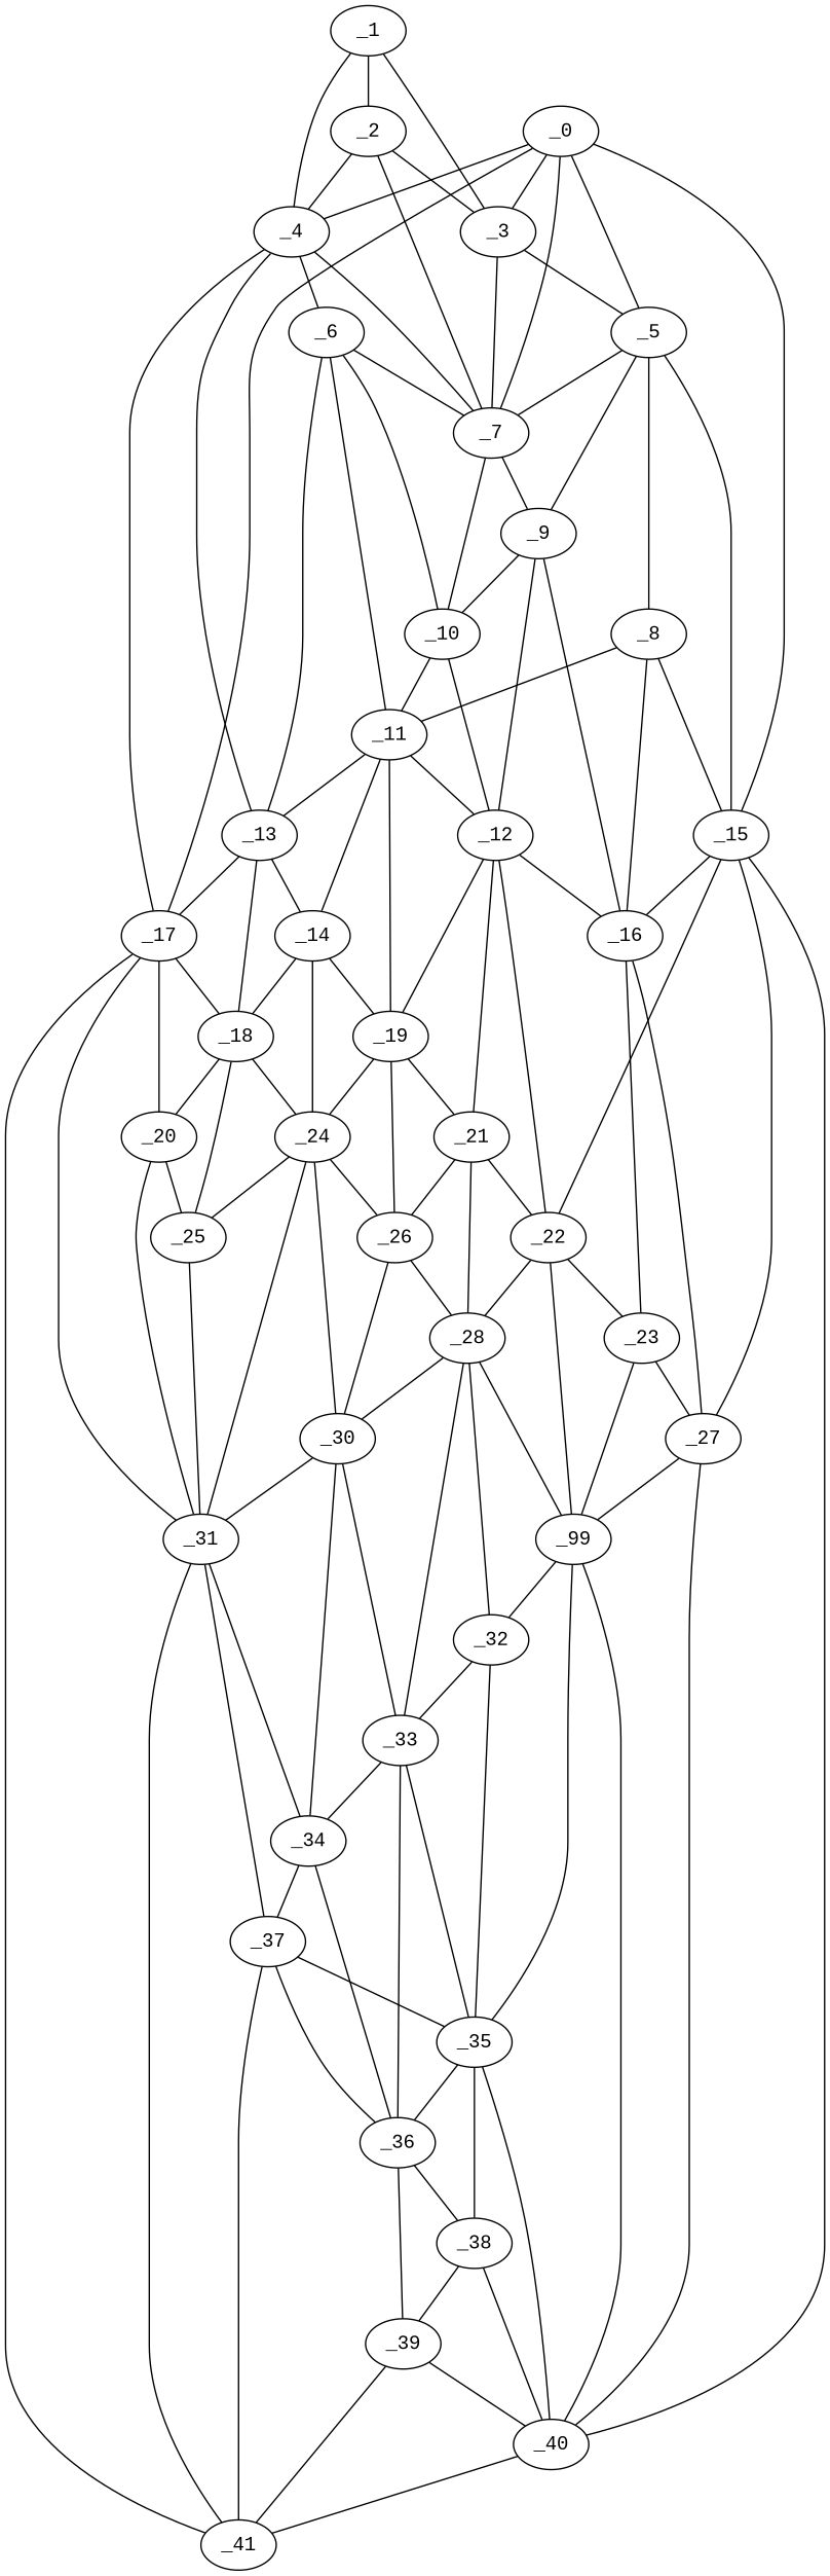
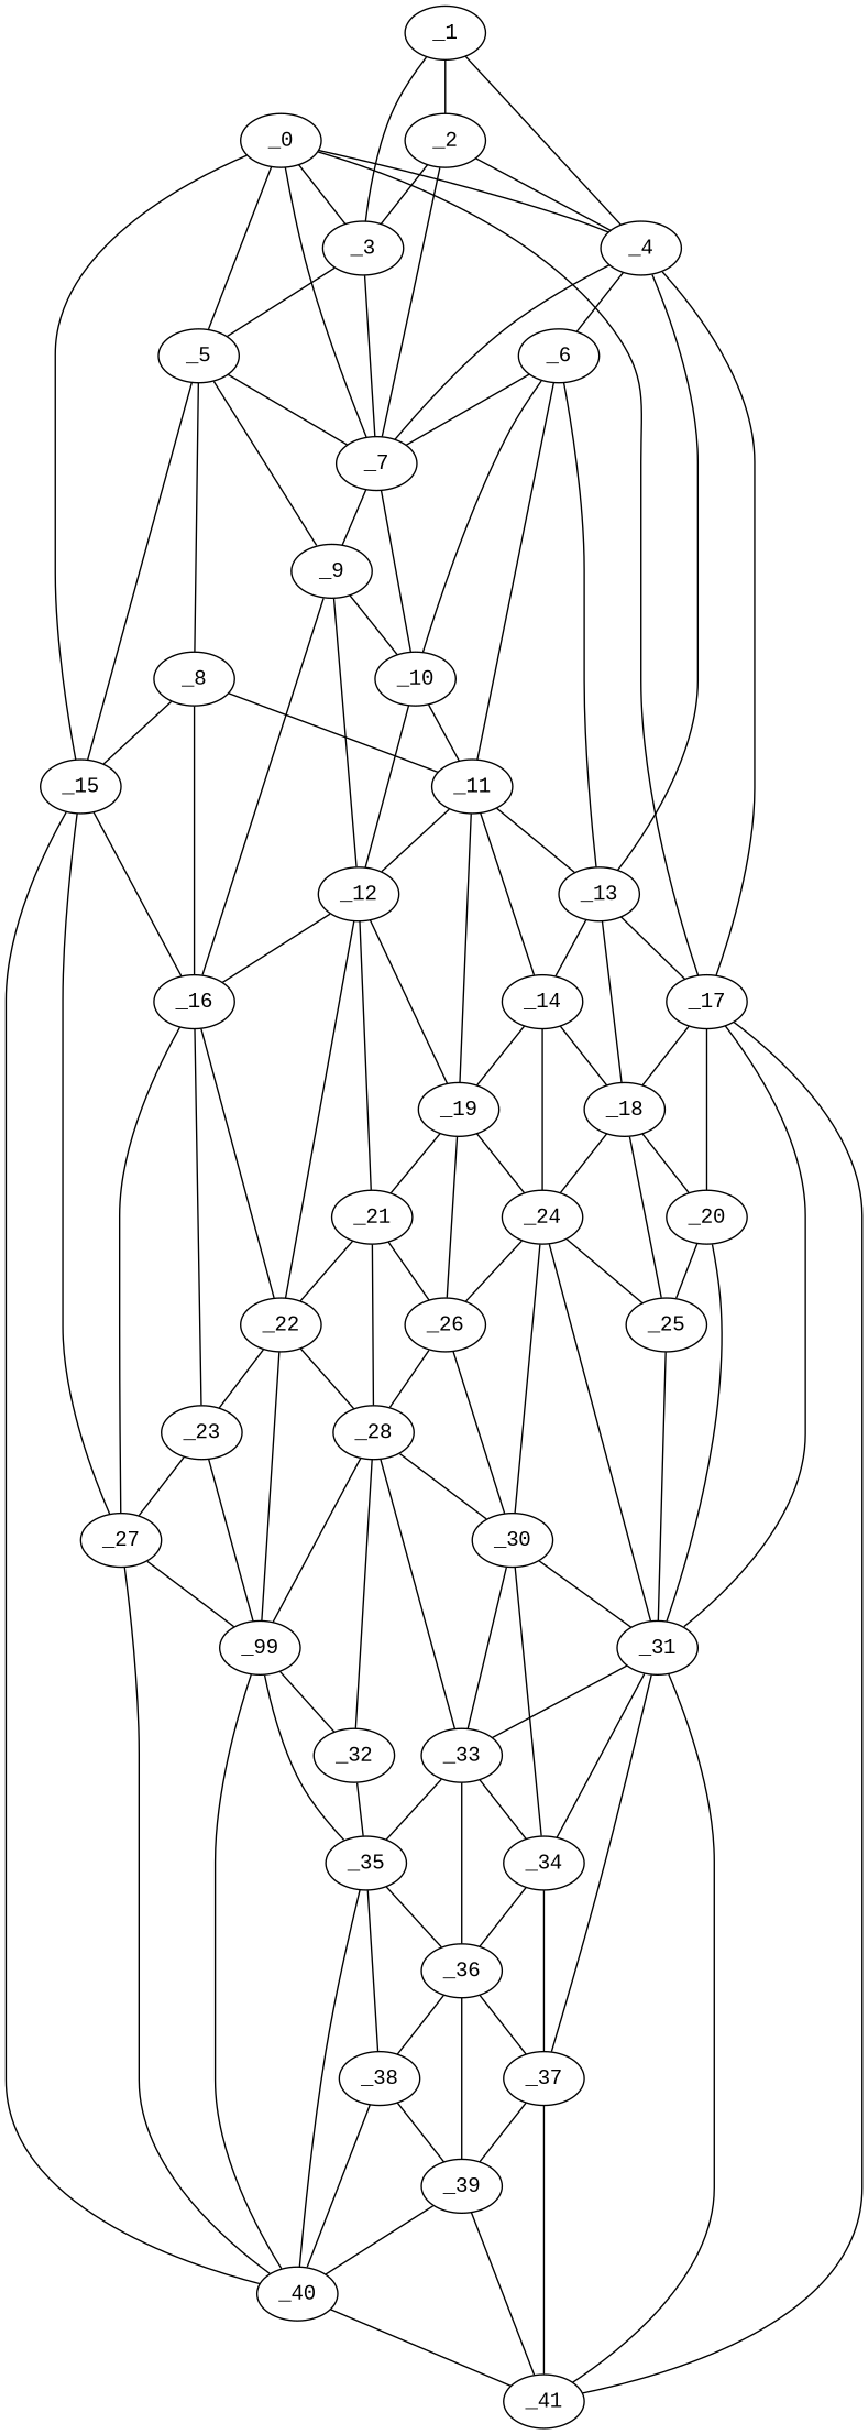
  graph {
    fontname="Liberation Mono"
    node [fontname="Liberation Mono" x=65 y=64]
    edge [fontname="Liberation Mono" valence=2]
    _0 [x=5 y=43]
    _3 [x=33 y=42]
    _4 [x=36 y=55]
    _5 [x=44 y=38]
    _15 [x=64 y=30]
    _17 [y=96]
    _7 [x=46 y=51]
    _1 [x=23 y=44]
    _2 [x=31 y=49]
    _6 [x=45 y=57]
    _13 [x=61 y=76]
    _8 [x=52 y=36]
    _9 [x=53 y=43]
    _16 [y=39]
    _27 [x=78 y=38]
    _40 [x=126]
    _18 [x=68 y=82]
    _20 [x=69 y=94]
    _31 [x=91 y=88]
    _41 [x=126 y=81]
    _10 [x=54 y=58]
    _11 [x=58 y=68]
    _14 [x=63 y=70]
    _12 [x=60 y=57]
    _22 [x=72 y=52]
    _23 [x=73 y=44]
    n27 [label=_99 x=89 y=45]
    _24 [x=75 y=81]
    _25 [x=76 y=90]
    _34 [x=100 y=74]
    _37 [x=107 y=76]
    _19 [x=69]
    _21 [x=71 y=58]
    _26 [x=77]
    _28 [x=85 y=60]
    _30 [x=90 y=77]
    _32 [x=94 y=54]
    _33 [x=95 y=65]
    _35 [x=103 y=58]
    _36 [x=107 y=65]
    _39 [x=115 y=75]
    _38 [x=113]
    _0 -- _3
    _0 -- _4 [valence=1]
    _0 -- _5 [valence=1]
    _0 -- _15 [valence=1]
    _0 -- _17 [valence=1]
    _0 -- _7 [valence=1]
    _3 -- _5 [valence=1]
    _3 -- _7
    _4 -- _17
    _4 -- _7
    _4 -- _6
    _4 -- _13
    _5 -- _15
    _5 -- _7
    _5 -- _8 [valence=1]
    _5 -- _9 [valence=1]
    _15 -- _16
    _15 -- _27
    _15 -- _40 [valence=1]
    _17 -- _18
    _17 -- _20 [valence=1]
    _17 -- _31 [valence=1]
    _17 -- _41 [valence=1]
    _7 -- _9 [valence=1]
    _7 -- _10
    _1 -- _3
    _1 -- _4
    _1 -- _2 [valence=1]
    _2 -- _3
    _2 -- _4
    _2 -- _7 [valence=1]
    _6 -- _7 [valence=1]
    _6 -- _13 [valence=1]
    _6 -- _10
    _6 -- _11 [valence=1]
    _13 -- _17 [valence=1]
    _13 -- _18 [valence=1]
    _13 -- _14 [valence=1]
    _8 -- _15 [valence=1]
    _8 -- _16
    _8 -- _11
    _9 -- _16 [valence=1]
    _9 -- _10
    _9 -- _12 [valence=1]
    _16 -- _27 [valence=1]
-   _15 -- _22
+   _16 -- _22
    _16 -- _23
    _27 -- _40
    _27 -- n27
    _40 -- _41 [valence=1]
    _18 -- _20
    _18 -- _24
    _18 -- _25
    _20 -- _31 [valence=1]
    _20 -- _25
    _31 -- _41 [valence=1]
    _31 -- _34 [valence=1]
    _31 -- _37
    _10 -- _11 [valence=1]
    _10 -- _12
    _11 -- _13
    _11 -- _14 [valence=1]
    _11 -- _12 [valence=1]
    _11 -- _19
    _14 -- _18 [valence=1]
    _14 -- _24
    _14 -- _19
    _12 -- _16 [valence=1]
    _12 -- _22
    _12 -- _19
    _12 -- _21
    _22 -- _23
    _22 -- n27
    _22 -- _28 [valence=1]
    _23 -- _27
    _23 -- n27
    n27 -- _40
    n27 -- _32
    n27 -- _35 [valence=1]
    _24 -- _31
    _24 -- _25
    _24 -- _26
    _24 -- _30 [valence=1]
    _25 -- _31
    _34 -- _37 [valence=1]
    _34 -- _36
    _37 -- _41
-   _37 -- _35
+   _37 -- _39
    _19 -- _24
    _19 -- _21
    _19 -- _26
    _21 -- _22 [valence=1]
    _21 -- _26
    _21 -- _28
    _26 -- _28 [valence=1]
    _26 -- _30
    _28 -- n27
    _28 -- _30 [valence=1]
    _28 -- _32
    _28 -- _33
    _30 -- _31
    _30 -- _34
    _30 -- _33
-   _32 -- _33
+   _31 -- _33
    _32 -- _35
    _33 -- _34 [valence=1]
    _33 -- _35 [valence=1]
    _33 -- _36
    _35 -- _40
    _35 -- _36
    _35 -- _38
    _36 -- _37
    _36 -- _39 [valence=1]
    _36 -- _38 [valence=1]
    _39 -- _40 [valence=1]
    _39 -- _41 [valence=1]
    _38 -- _40 [valence=1]
    _38 -- _39
  }
